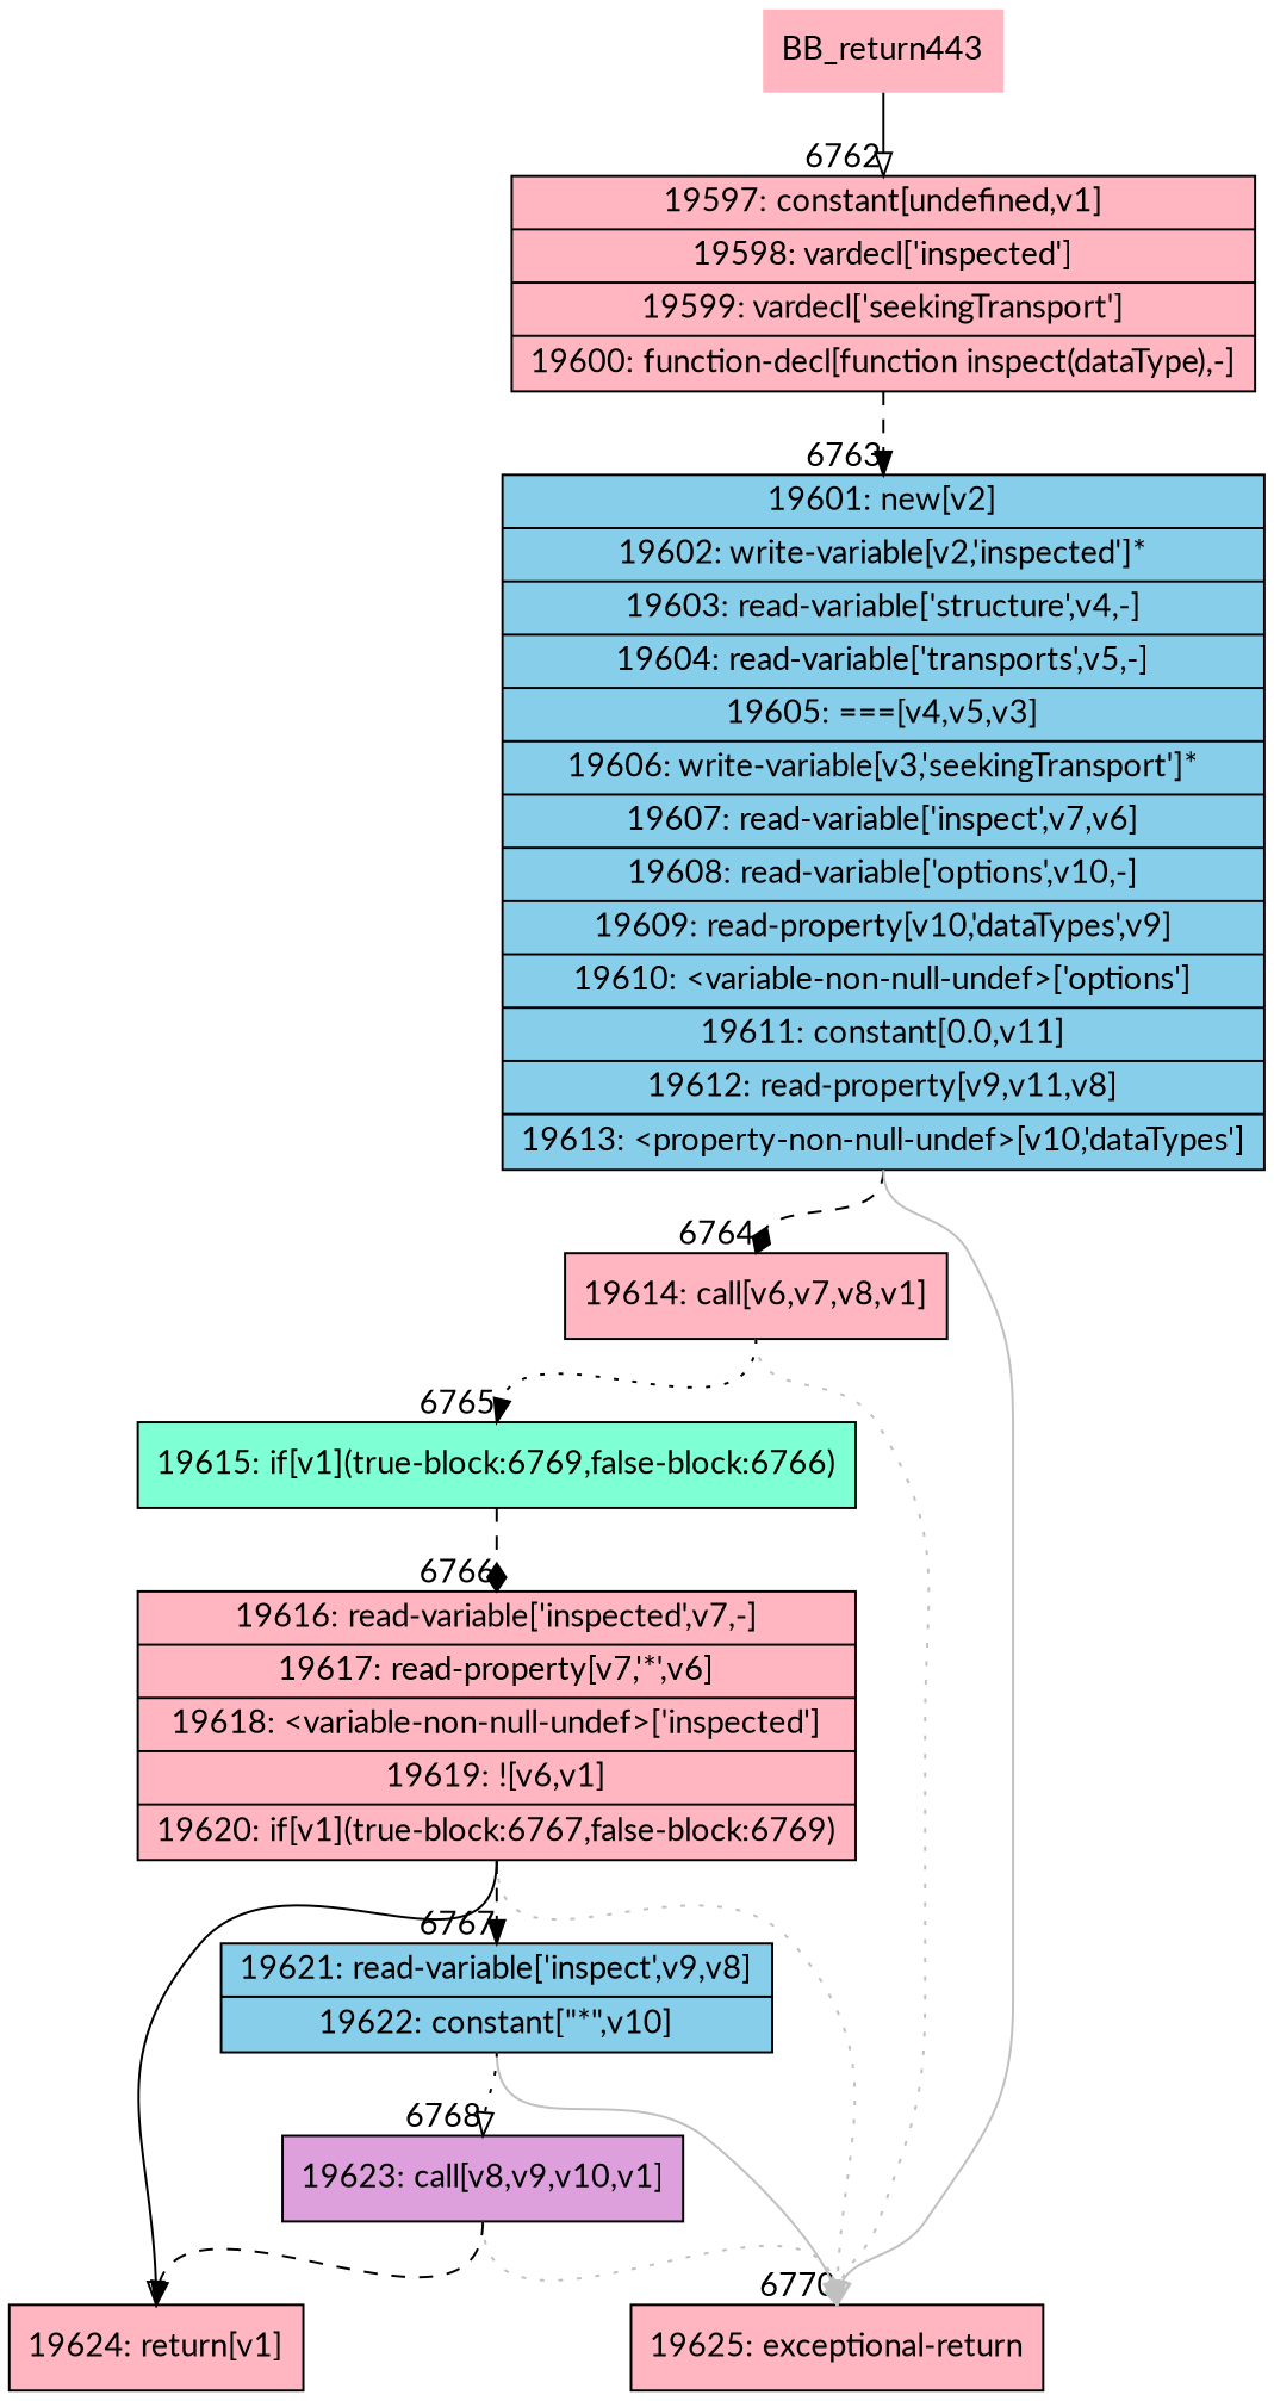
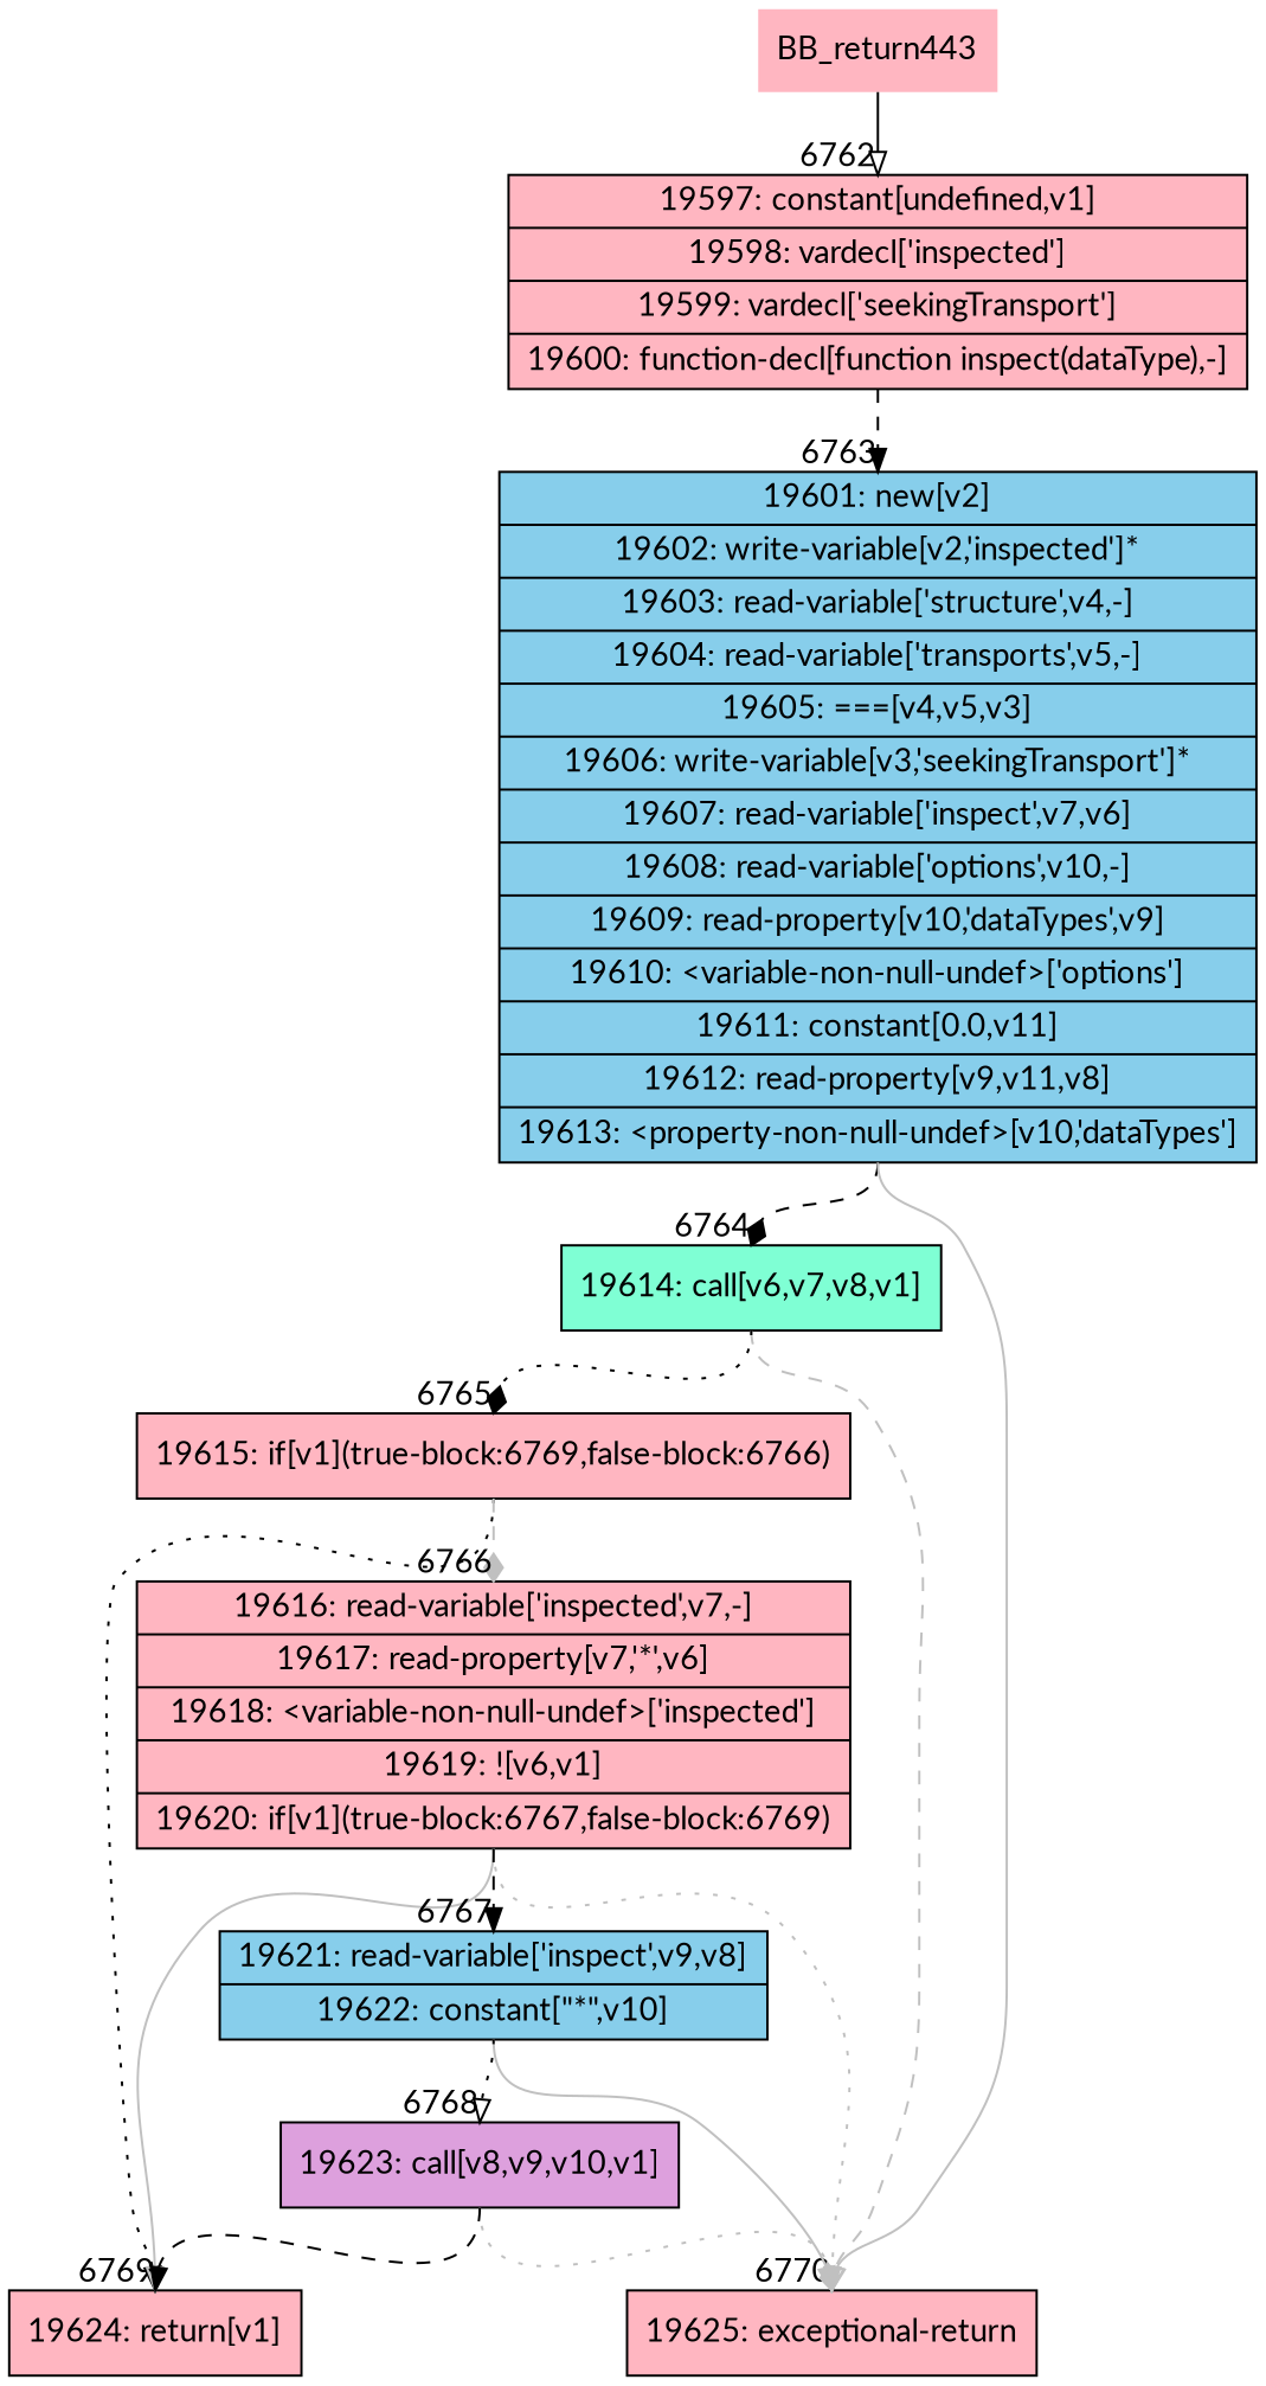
  digraph {
    fontname=Lato
    rankdir=TD
    node [fillcolor=lightpink fontname=Lato shape=record style=filled]
    edge [arrowhead=onormal fontname=Lato headport=n style=dotted tailport=s]
    n1 [label=BB_return443 shape=none]
    n2 [label="{19597: constant[undefined,v1]|19598: vardecl['inspected']|19599: vardecl['seekingTransport']|19600: function-decl[function inspect(dataType),-]}"]
    n3 [fillcolor=skyblue label="{19601: new[v2]|19602: write-variable[v2,'inspected']*|19603: read-variable['structure',v4,-]|19604: read-variable['transports',v5,-]|19605: ===[v4,v5,v3]|19606: write-variable[v3,'seekingTransport']*|19607: read-variable['inspect',v7,v6]|19608: read-variable['options',v10,-]|19609: read-property[v10,'dataTypes',v9]|19610: \<variable-non-null-undef\>['options']|19611: constant[0.0,v11]|19612: read-property[v9,v11,v8]|19613: \<property-non-null-undef\>[v10,'dataTypes']}"]
-   n4 [label="{19614: call[v6,v7,v8,v1]}"]
+   n4 [fillcolor=aquamarine label="{19614: call[v6,v7,v8,v1]}"]
    n5 [label="{19625: exceptional-return}"]
-   n6 [fillcolor=aquamarine label="{19615: if[v1](true-block:6769,false-block:6766)}"]
+   n6 [label="{19615: if[v1](true-block:6769,false-block:6766)}"]
    n7 [label="{19624: return[v1]}"]
    n8 [label="{19616: read-variable['inspected',v7,-]|19617: read-property[v7,'*',v6]|19618: \<variable-non-null-undef\>['inspected']|19619: ![v6,v1]|19620: if[v1](true-block:6767,false-block:6769)}"]
    n9 [fillcolor=skyblue label="{19621: read-variable['inspect',v9,v8]|19622: constant[\"*\",v10]}"]
    n10 [fillcolor=plum label="{19623: call[v8,v9,v10,v1]}"]
    n1 -> n2 [headlabel="    6762" style=solid]
    n2 -> n3 [arrowhead=normal headlabel="      6763" style=dashed]
    n3 -> n4 [arrowhead=diamond headlabel="      6764" style=dashed]
    n3 -> n5 [color=gray headlabel="      6770" style=solid]
-   n4 -> n5 [color=gray]
-   n4 -> n6 [arrowhead=normal headlabel="      6765"]
-   n6 -> n8 [arrowhead=diamond headlabel="      6766" style=dashed]
+   n4 -> n5 [color=gray style=dashed]
+   n4 -> n6 [arrowhead=diamond headlabel="      6765"]
+   n6 -> n7 [headlabel="      6769"]
+   n6 -> n8 [arrowhead=diamond headlabel="      6766" style=dashed color=gray]
    n8 -> n5 [arrowhead=normal color=gray]
-   n8 -> n7 [style=solid]
+   n8 -> n7 [style=solid color=gray]
    n8 -> n9 [arrowhead=normal headlabel="      6767" style=dashed]
    n9 -> n5 [arrowhead=normal color=gray style=solid]
    n9 -> n10 [headlabel="      6768"]
    n10 -> n5 [arrowhead=diamond color=gray]
    n10 -> n7 [arrowhead=normal style=dashed]
  }
